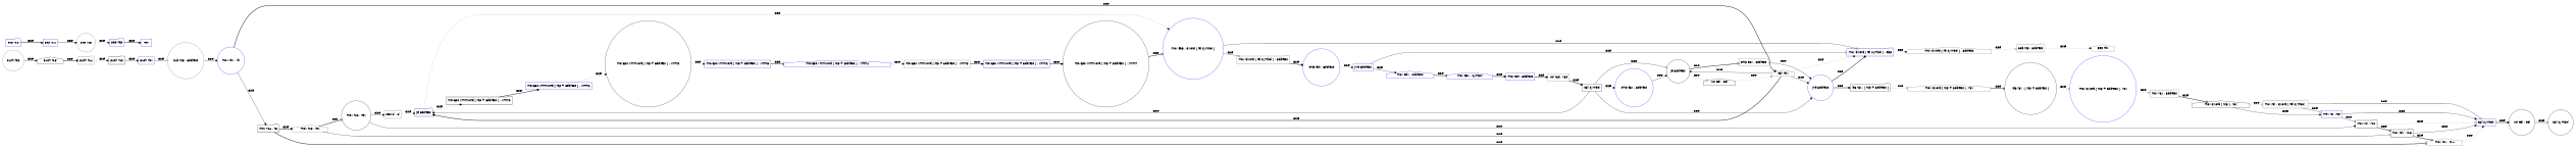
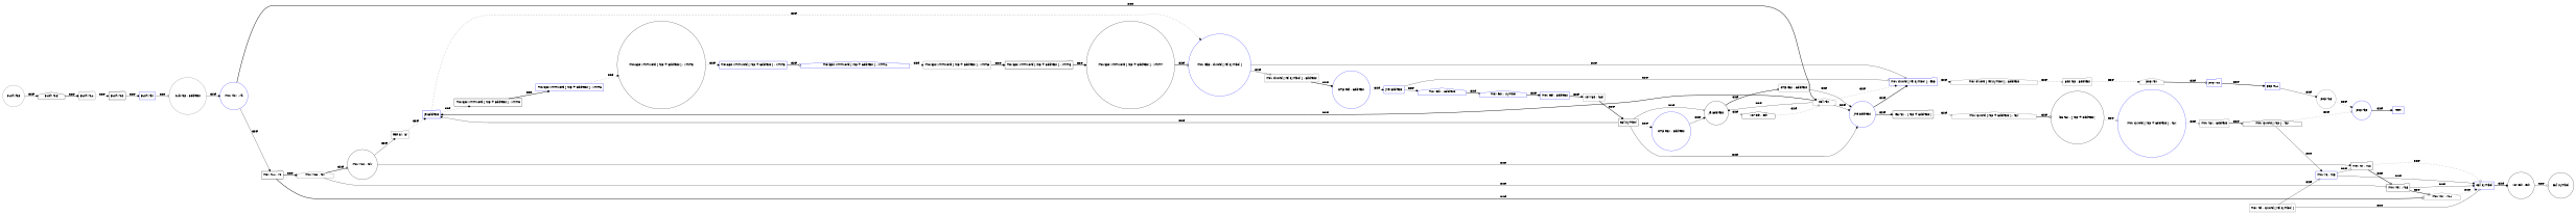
  digraph {
    fontname="DejaVu Sans"
    rankdir=LR
    node [color=blue fontname="DejaVu Sans" shape=folder]
    edge [arrowhead=odot fontname="DejaVu Sans" style=solid]
    n1 [color=gray40 label="push rbp" shape=circle]
    n2 [color=black label="push r15" shape=house]
    n3 [color=gray40 label="push r14"]
    n4 [color=black label="push r12"]
    n5 [label="push rbx" shape=box]
    n6 [color=gray40 label="sub rsp , address" shape=circle]
    n7 [label="mov rbx , r9" shape=circle]
    n8 [color=black label="mov r14 , r8"]
    n9 [color=gray40 label="call rbx" shape=house]
    n10 [color=gray40 label="mov r15 , rcx" shape=house]
    n11 [color=gray40 label="mov rcx , r14" shape=house]
    n12 [label="je address"]
    n13 [label="mov dword [ rel symbol ] , ebp"]
    n14 [color=black label="je address" shape=circle]
    n15 [label="jne address" shape=circle]
    n16 [color=black label="mov r12 , rdx" shape=circle]
    n17 [color=black label="mov rdx , r15"]
    n18 [label="call symbol" shape=box]
    n19 [color=gray40 label="test al , al"]
    n20 [color=black label="mov rsi , r12"]
    n21 [label="mov ebp , dword [ rel symbol ]" shape=circle]
    n22 [color=black label="movaps xmmword [ rsp + address ] , xmm0"]
    n23 [color=gray40 label="mov dword [ rel symbol ] , address"]
    n24 [label="movaps xmmword [ rsp + address ] , xmm1" shape=box]
    n25 [label="cmp edi , address" shape=circle]
    n26 [color=gray40 label="mov dword [ rel symbol ] , address" shape=house]
    n27 [color=black label="movaps xmmword [ rsp + address ] , xmm2" shape=circle]
    n28 [label="jne address" shape=box]
    n29 [label="mov edx , address" shape=house]
    n30 [label="mov ecx , symbol" shape=house]
    n31 [color=gray40 label="add rsp , address"]
    n32 [label="mov edi , address" shape=box]
    n33 [label="movaps xmmword [ rsp + address ] , xmm3" shape=box]
    n34 [label="movaps xmmword [ rsp + address ] , xmm4" shape=house]
    n35 [color=gray40 label="movaps xmmword [ rsp + address ] , xmm5" shape=box]
-   n36 [label="movaps xmmword [ rsp + address ] , xmm6"]
+   n36 [color=black label="movaps xmmword [ rsp + address ] , xmm6"]
    n37 [color=black label="movaps xmmword [ rsp + address ] , xmm7" shape=circle]
    n38 [color=gray40 label="pop rbx" shape=house]
    n39 [label="pop r12"]
    n40 [label="pop r14" shape=box]
    n41 [color=gray40 label="pop r15" shape=circle]
-   n42 [label="pop rbp"]
+   n42 [label="pop rbp" shape=circle]
    n43 [label=retn shape=box]
    n44 [color=gray40 label="xor r8d , r8d" shape=box]
    n45 [color=black label="call symbol" shape=box]
    n46 [label="cmp eax , address" shape=circle]
    n47 [color=black label="xor edi , edi" shape=house]
    n48 [color=gray40 label="cmp eax , address" shape=box]
    n49 [color=black label="lea rax , [ rsp + address ]"]
    n50 [color=gray40 label="mov qword [ rsp + address ] , rax" shape=house]
    n51 [color=black label="lea rax , [ rsp + address ]" shape=circle]
    n52 [label="mov qword [ rsp + address ] , rax" shape=circle]
    n53 [color=gray40 label="mov rax , address"]
    n54 [color=black label="mov qword [ rsp ] , rax" shape=house]
    n55 [color=gray40 label="mov rdi , qword [ rel symbol ]"]
    n56 [label="mov r8 , rsp" shape=box]
    n57 [color=black label="xor edi , edi" shape=circle]
    n58 [color=black label="call symbol" shape=circle]
    n1 -> n2 [arrowhead=diamond label=CFG]
    n2 -> n3 [arrowhead=dot label=CFG style=bold]
    n3 -> n4 [arrowhead=diamond label=CFG style=dotted]
    n4 -> n5 [arrowhead=dot label=CFG]
    n5 -> n6 [label=CFG]
    n6 -> n7 [arrowhead=dot label=CFG]
    n7 -> n8 [arrowhead=diamond label=CFG]
    n7 -> n9 [arrowhead=dot label=DFG style=bold]
    n8 -> n10 [arrowhead=dot label=CFG style=bold]
    n8 -> n11 [label=DFG style=bold]
    n9 -> n12 [arrowhead=diamond label=DFG style=bold]
    n9 -> n13 [arrowhead=dot label=CFG style=dotted]
    n9 -> n14 [arrowhead=dot label=DFG]
    n9 -> n15 [arrowhead=dot label=DFG]
    n10 -> n16 [label=CFG style=bold]
    n10 -> n17 [label=DFG]
    n11 -> n18 [arrowhead=dot label=DFG style=dotted]
    n12 -> n21 [arrowhead=diamond label=CFG style=dotted]
    n12 -> n22 [arrowhead=diamond label=CFG style=dotted]
    n13 -> n26 [arrowhead=diamond label=CFG style=dotted]
    n14 -> n47 [label=CFG style=dotted]
    n14 -> n48 [label=CFG style=bold]
    n15 -> n13 [arrowhead=dot label=CFG style=bold]
    n15 -> n49 [arrowhead=diamond label=CFG style=bold]
    n16 -> n19 [arrowhead=dot label=CFG]
    n16 -> n20 [arrowhead=dot label=DFG]
    n17 -> n11 [label=CFG style=bold]
    n17 -> n18 [arrowhead=dot label=DFG]
    n18 -> n57 [arrowhead=dot label=CFG style=bold]
    n19 -> n12 [arrowhead=dot label=CFG style=dotted]
    n20 -> n17 [label=CFG style=bold]
    n20 -> n18 [label=DFG style=dotted]
    n21 -> n13 [label=DFG]
    n21 -> n23 [label=CFG]
    n22 -> n24 [arrowhead=dot label=CFG style=bold]
    n23 -> n25 [arrowhead=dot label=CFG style=bold]
    n24 -> n27 [arrowhead=dot label=CFG style=dotted]
    n25 -> n28 [arrowhead=diamond label=CFG style=dotted]
    n26 -> n31 [label=CFG style=dotted]
    n27 -> n33 [arrowhead=dot label=CFG style=dotted]
    n28 -> n13 [label=CFG]
    n28 -> n29 [arrowhead=dot label=CFG]
    n29 -> n30 [label=CFG style=bold]
    n30 -> n32 [arrowhead=diamond label=CFG style=bold]
    n31 -> n38 [arrowhead=diamond label=CFG style=dotted]
    n32 -> n44 [arrowhead=diamond label=CFG style=bold]
    n33 -> n34 [label=CFG style=bold]
    n34 -> n35 [arrowhead=dot label=CFG style=dotted]
-   n35 -> n36 [arrowhead=diamond label=CFG style=bold]
+   n35 -> n36 [arrowhead=diamond label=DFG style=bold]
    n36 -> n37 [arrowhead=diamond label=CFG style=bold]
    n37 -> n21 [label=CFG style=bold]
+   n38 -> n39 [label=CFG style=bold]
    n39 -> n40 [arrowhead=diamond label=CFG style=bold]
    n40 -> n41 [arrowhead=dot label=CFG]
    n41 -> n42 [arrowhead=diamond label=CFG style=dotted]
    n42 -> n43 [arrowhead=diamond label=CFG style=bold]
    n44 -> n45 [arrowhead=dot label=CFG style=bold]
    n45 -> n12 [arrowhead=dot label=DFG]
    n45 -> n14 [label=DFG]
    n45 -> n15 [arrowhead=diamond label=DFG]
    n45 -> n46 [arrowhead=diamond label=CFG style=dotted]
    n46 -> n14 [arrowhead=diamond label=CFG]
    n47 -> n9 [label=CFG style=dotted]
    n48 -> n15 [arrowhead=diamond label=CFG]
    n49 -> n50 [label=CFG style=dotted]
    n50 -> n51 [label=CFG style=bold]
    n51 -> n52 [label=CFG style=dotted]
    n52 -> n53 [label=CFG style=dotted]
    n53 -> n54 [label=CFG style=bold]
-   n54 -> n55 [label=CFG style=dotted]
+   n54 -> n42 [label=CFG style=dotted]
    n54 -> n56 [arrowhead=diamond label=DFG]
    n55 -> n18 [label=DFG]
    n55 -> n56 [label=CFG]
    n56 -> n18 [arrowhead=dot label=DFG]
    n56 -> n20 [label=DFG]
    n57 -> n58 [label=CFG]
  }
